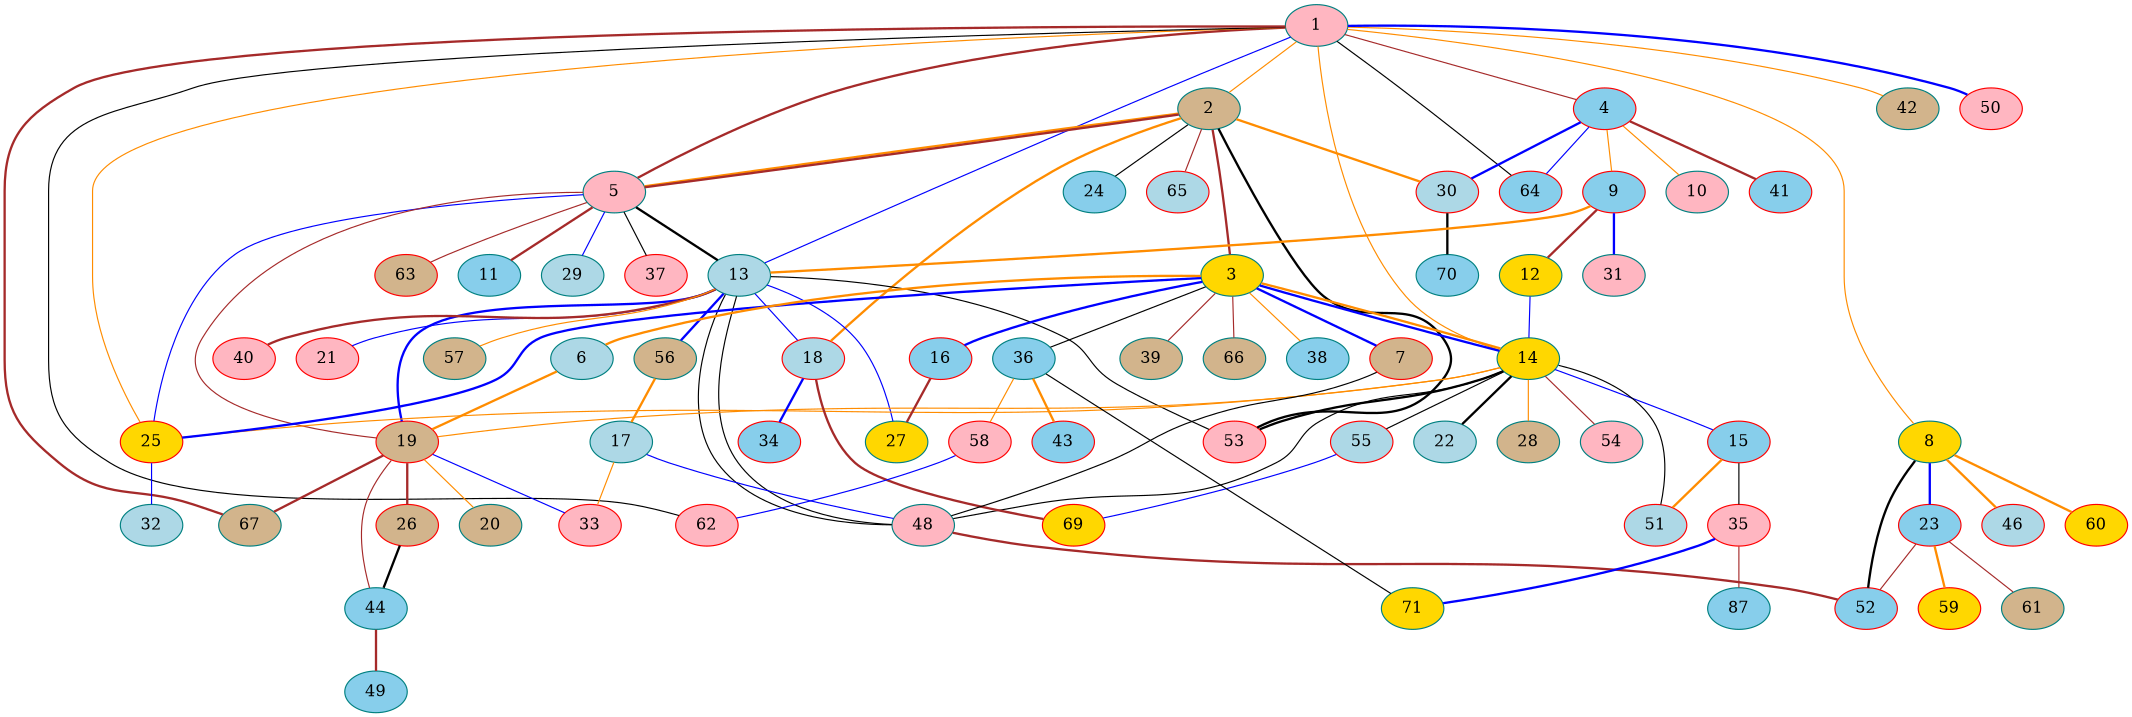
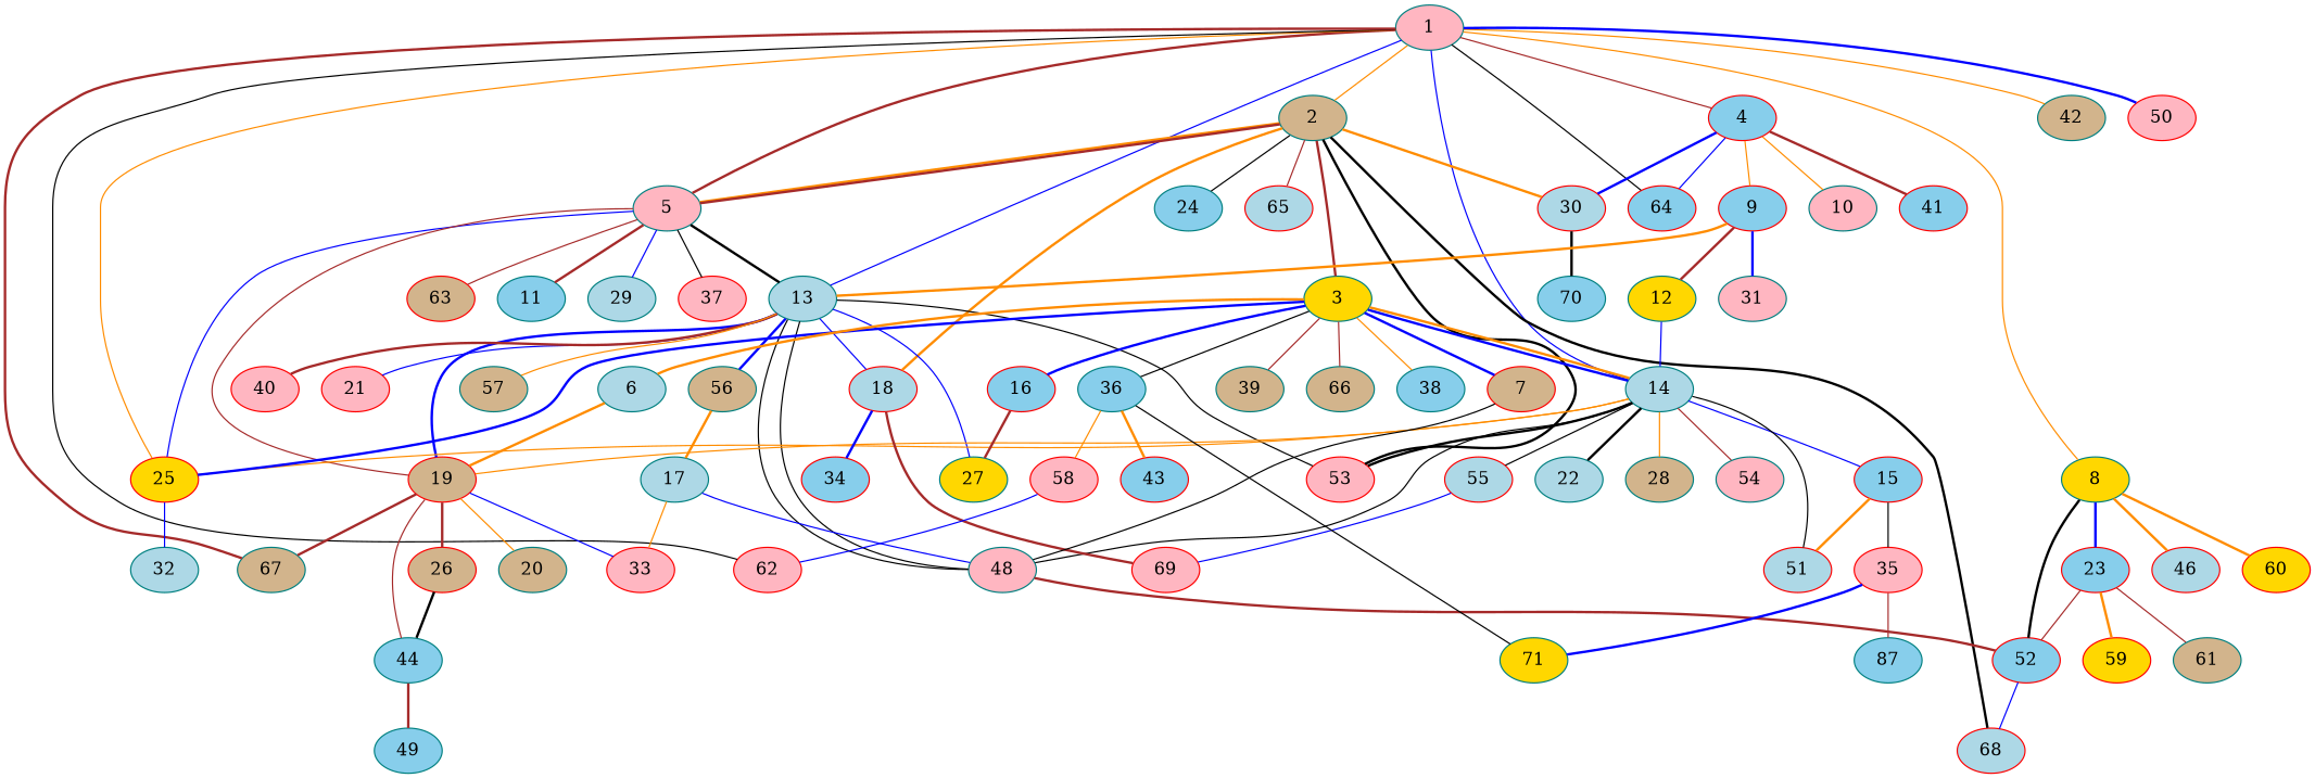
  graph {
    node [color=teal fillcolor=skyblue style=filled]
    edge [color=blue style=solid]
    1 [fillcolor=lightpink]
    2 [fillcolor=tan]
    4 [color=red]
    5 [fillcolor=lightpink]
    8 [fillcolor=gold]
    13 [fillcolor=lightblue]
-   14 [fillcolor=gold]
+   14 [fillcolor=lightblue]
    25 [color=red fillcolor=gold]
    42 [fillcolor=tan]
    50 [color=red fillcolor=lightpink]
    62 [color=red fillcolor=lightpink]
    64 [color=red]
    67 [fillcolor=tan]
    3 [fillcolor=gold]
    18 [color=red fillcolor=lightblue]
    24
    30 [color=red fillcolor=lightblue]
    53 [color=red fillcolor=lightpink]
    65 [color=red fillcolor=lightblue]
+   68 [color=red fillcolor=lightblue]
    9 [color=red]
    10 [fillcolor=lightpink]
    41 [color=red]
    11
    19 [color=red fillcolor=tan]
    29 [fillcolor=lightblue]
    37 [color=red fillcolor=lightpink]
    63 [color=red fillcolor=tan]
    23 [color=red]
    46 [color=red fillcolor=lightblue]
    52 [color=red]
    60 [color=red fillcolor=gold]
    48 [fillcolor=lightpink]
    21 [color=red fillcolor=lightpink]
    27 [fillcolor=gold]
    40 [color=red fillcolor=lightpink]
    56 [fillcolor=tan]
    57 [fillcolor=tan]
    15 [color=red]
    22 [fillcolor=lightblue]
    28 [fillcolor=tan]
    51 [color=red fillcolor=lightblue]
    54 [fillcolor=lightpink]
    55 [color=red fillcolor=lightblue]
    32 [fillcolor=lightblue]
    6 [fillcolor=lightblue]
    7 [color=red fillcolor=tan]
    16 [color=red]
    36
    38
    39 [fillcolor=tan]
    66 [fillcolor=tan]
    34 [color=red]
-   69 [color=red fillcolor=gold]
+   69 [color=red fillcolor=lightpink]
    70
    71 [fillcolor=gold]
    43 [color=red]
    58 [color=red fillcolor=lightpink]
    12 [fillcolor=gold]
    31 [fillcolor=lightpink]
    33 [color=red fillcolor=lightpink]
    20 [fillcolor=tan]
    26 [color=red fillcolor=tan]
    44
    59 [color=red fillcolor=gold]
    61 [fillcolor=tan]
    17 [fillcolor=lightblue]
    35 [color=red fillcolor=lightpink]
    n69 [label=87]
    49
    1 -- 2 [color=darkorange]
    1 -- 4 [color=brown]
    1 -- 5 [color=brown style=bold]
    1 -- 8 [color=darkorange]
    1 -- 13
-   1 -- 14 [color=darkorange]
+   1 -- 14
    1 -- 25 [color=darkorange]
    1 -- 42 [color=darkorange]
    1 -- 50 [style=bold]
    1 -- 62 [color=black]
    1 -- 64 [color=black]
    1 -- 67 [color=brown style=bold]
    2 -- 5 [color=darkorange style=bold]
    2 -- 5 [color=brown style=bold]
    2 -- 3 [color=brown style=bold]
    2 -- 18 [color=darkorange style=bold]
    2 -- 24 [color=black]
    2 -- 30 [color=darkorange style=bold]
    2 -- 53 [color=black style=bold]
    2 -- 65 [color=brown]
+   2 -- 68 [color=black style=bold]
    4 -- 64
    4 -- 30 [style=bold]
    4 -- 9 [color=darkorange]
    4 -- 10 [color=darkorange]
    4 -- 41 [color=brown style=bold]
    5 -- 13 [color=black style=bold]
    5 -- 25
    5 -- 11 [color=brown style=bold]
    5 -- 19 [color=brown]
    5 -- 29
    5 -- 37 [color=black]
    5 -- 63 [color=brown]
    8 -- 23 [style=bold]
    8 -- 46 [color=darkorange style=bold]
    8 -- 52 [color=black style=bold]
    8 -- 60 [color=darkorange style=bold]
    13 -- 18
    13 -- 53 [color=black]
    13 -- 19 [style=bold]
    13 -- 48 [color=black]
    13 -- 48 [color=black]
    13 -- 21
    13 -- 27
    13 -- 40 [color=brown style=bold]
    13 -- 56 [style=bold]
    13 -- 57 [color=darkorange]
    14 -- 25 [color=darkorange]
    14 -- 53 [color=black style=bold]
    14 -- 19 [color=darkorange]
    14 -- 48 [color=black]
    14 -- 15
    14 -- 22 [color=black style=bold]
    14 -- 28 [color=darkorange]
    14 -- 51 [color=black]
    14 -- 54 [color=brown]
    14 -- 55 [color=black]
    25 -- 32
    3 -- 14 [style=bold]
    3 -- 14 [color=darkorange style=bold]
    3 -- 25 [style=bold]
    3 -- 6 [color=darkorange style=bold]
    3 -- 7 [style=bold]
    3 -- 16 [style=bold]
    3 -- 36 [color=black]
    3 -- 38 [color=darkorange]
    3 -- 39 [color=brown]
    3 -- 66 [color=brown]
    18 -- 34 [style=bold]
    18 -- 69 [color=brown style=bold]
    30 -- 70 [color=black style=bold]
    9 -- 13 [color=darkorange style=bold]
    9 -- 12 [color=brown style=bold]
    9 -- 31 [style=bold]
    19 -- 67 [color=brown style=bold]
    19 -- 33
    19 -- 20 [color=darkorange]
    19 -- 26 [color=brown style=bold]
    19 -- 44 [color=brown]
    23 -- 52 [color=brown]
    23 -- 59 [color=darkorange style=bold]
    23 -- 61 [color=brown]
+   52 -- 68
    48 -- 52 [color=brown style=bold]
    56 -- 17 [color=darkorange style=bold]
    15 -- 51 [color=darkorange style=bold]
    15 -- 35 [color=black]
    55 -- 69
    6 -- 19 [color=darkorange style=bold]
    7 -- 48 [color=black]
    16 -- 27 [color=brown style=bold]
    36 -- 71 [color=black]
    36 -- 43 [color=darkorange style=bold]
    36 -- 58 [color=darkorange]
    58 -- 62
    12 -- 14
    26 -- 44 [color=black style=bold]
    44 -- 49 [color=brown style=bold]
    17 -- 48
    17 -- 33 [color=darkorange]
    35 -- 71 [style=bold]
    35 -- n69 [color=brown]
  }
